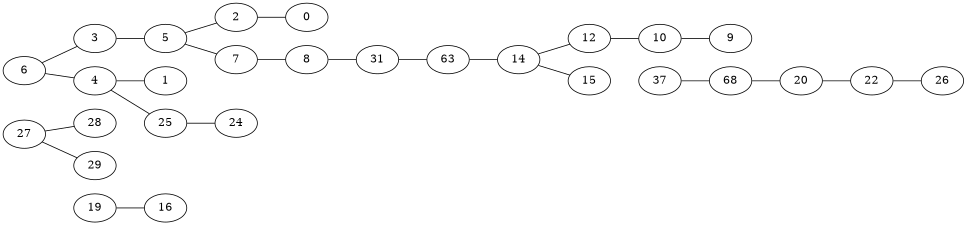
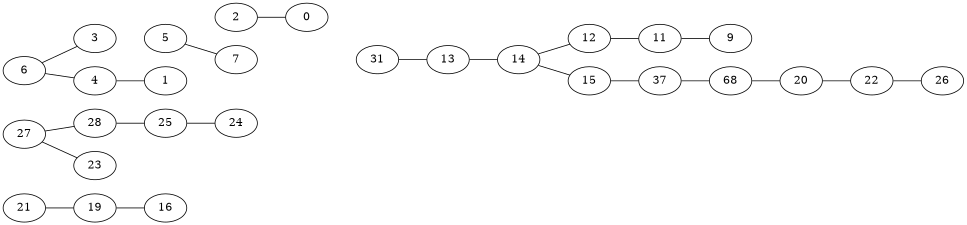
  graph {
    rankdir=LR
    19
    16
    6
    4
    3
    1
    14
    12
    15
-   10
+   10 [label=11]
    n11 [label=37]
    25
    24
    5
    7
    2
-   8
    0
    n19 [label=31]
    n20 [label=68]
    20
-   13 [label=63]
+   21
+   13
    22
    28
    9
    27
-   29
+   29 [label=23]
    26
    19 -- 16
    6 -- 4
    6 -- 3
    4 -- 1
-   3 -- 5
    14 -- 12
    14 -- 15
    12 -- 10
+   15 -- n11
    10 -- 9
    n11 -- n20
    25 -- 24
    5 -- 7
-   5 -- 2
-   7 -- 8
    2 -- 0
-   8 -- n19
    n19 -- 13
    n20 -- 20
    20 -- 22
+   21 -- 19
    13 -- 14
    22 -- 26
-   4 -- 25
+   28 -- 25
    27 -- 28
    27 -- 29
  }
